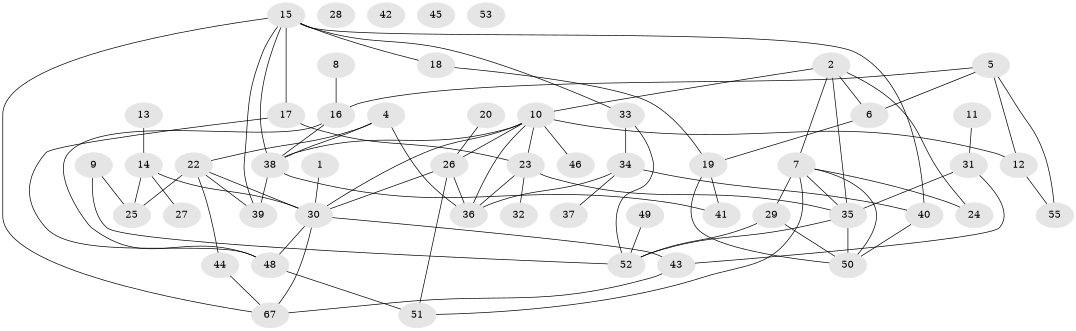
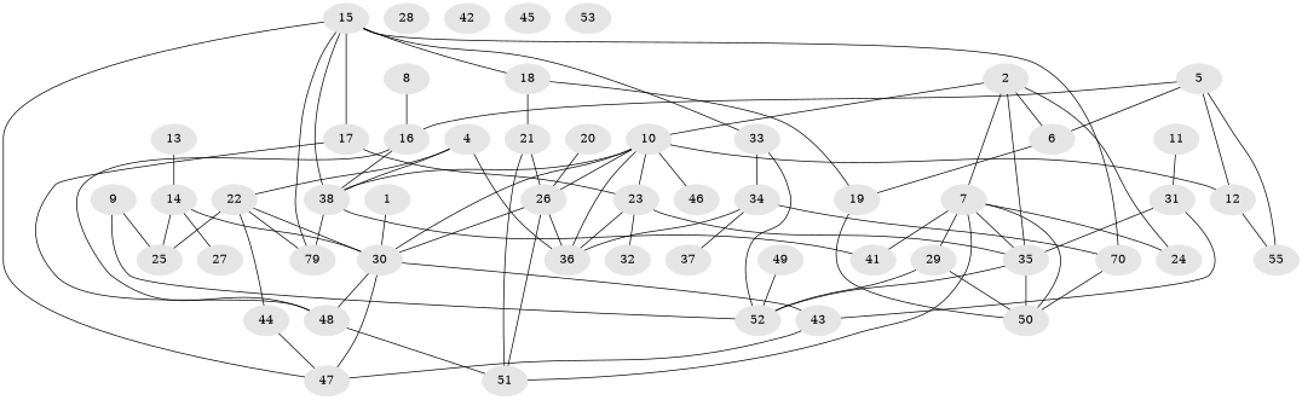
  graph {
    node [color=gray90 style=filled]
    1
    30
    48
-   47 [label=67]
+   47
    43
    2
    6
    7
    10
    24
    35
    19
    29
    41
    50
    51
    36
    38
    12
    23
    26
    46
    52
    15
-   39
+   39 [label=79]
    17
    18
    33
-   40
+   40 [label=70]
    44
    4
    22
    25
    5
    16
    55
    8
    9
    32
    11
    31
    13
    14
    27
+   21
    34
    20
    28
    37
    42
    45
    49
    53
    1 -- 30
    30 -- 48
    30 -- 47
    30 -- 43
    48 -- 51
    43 -- 47
    2 -- 6
    2 -- 7
    2 -- 10
    2 -- 24
    2 -- 35
    6 -- 19
    7 -- 24
    7 -- 35
    7 -- 29
-   19 -- 41
+   7 -- 41
    7 -- 50
    7 -- 51
    10 -- 30
    10 -- 36
    10 -- 38
    10 -- 12
    10 -- 23
    10 -- 26
    10 -- 46
    35 -- 50
    35 -- 52
    19 -- 50
    29 -- 50
    29 -- 52
    38 -- 41
    38 -- 39
    12 -- 55
    23 -- 35
    23 -- 36
    23 -- 32
    26 -- 30
    26 -- 51
    26 -- 36
    15 -- 47
    15 -- 38
    15 -- 39
    15 -- 17
    15 -- 18
    15 -- 33
    15 -- 40
    17 -- 48
    17 -- 23
    18 -- 19
+   18 -- 21
    33 -- 52
    33 -- 34
    40 -- 50
    44 -- 47
    4 -- 36
    4 -- 38
    4 -- 22
    22 -- 30
    22 -- 39
    22 -- 44
    22 -- 25
    5 -- 6
    5 -- 12
    5 -- 16
    5 -- 55
    16 -- 48
    16 -- 38
    8 -- 16
    9 -- 52
    9 -- 25
    11 -- 31
    31 -- 43
    31 -- 35
    13 -- 14
    14 -- 30
    14 -- 25
    14 -- 27
+   21 -- 51
+   21 -- 26
    34 -- 36
    34 -- 40
    34 -- 37
    20 -- 26
    49 -- 52
  }
